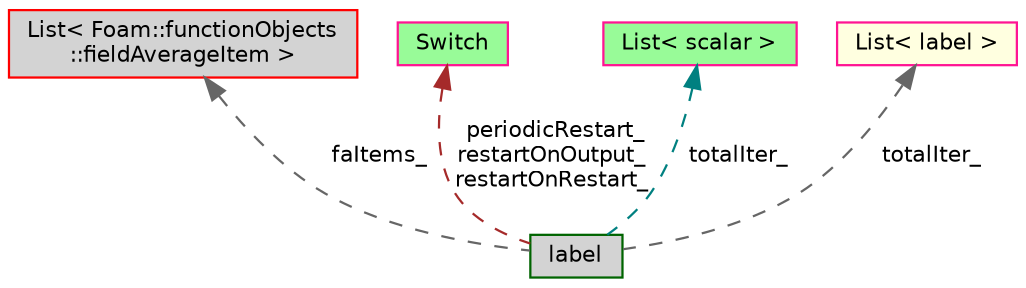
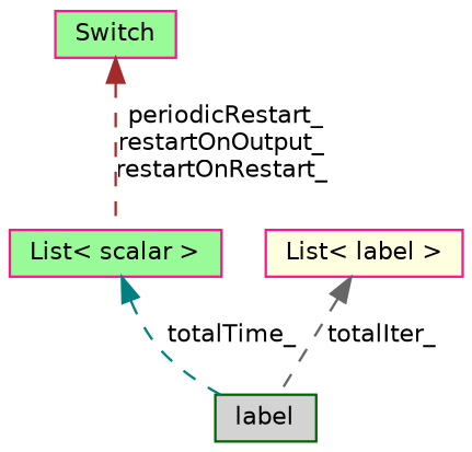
  digraph {
    rankdir=TB
    node [color=deeppink fillcolor=lightgrey fontname=Helvetica fontsize=10 shape=record style=filled]
    edge [color=gray40 dir=back fontname=Helvetica fontsize=10 labelfontname=Helvetica labelfontsize=10 style=dashed]
    n1 [color=darkgreen fontcolor=black height=0.2 label=label width=0.4]
-   n2 [color=red height=0.2 label="List\< Foam::functionObjects\l::fieldAverageItem \>" width=0.4]
    n3 [fillcolor=palegreen height=0.2 label=Switch width=0.4]
    n4 [fillcolor=palegreen height=0.2 label="List\< scalar \>" width=0.4]
    n5 [fillcolor=lightyellow height=0.2 label="List\< label \>" width=0.4]
-   n2 -> n1 [label=" faItems_"]
-   n3 -> n1 [color=brown label=" periodicRestart_\nrestartOnOutput_\nrestartOnRestart_"]
-   n4 -> n1 [color=teal label=" totalIter_"]
+   n3 -> n4 [color=brown label=" periodicRestart_\nrestartOnOutput_\nrestartOnRestart_"]
+   n4 -> n1 [color=teal label=" totalTime_"]
    n5 -> n1 [label=" totalIter_"]
  }
